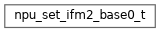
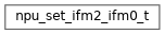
  digraph {
    rankdir=LR
-   n1 [color=grey40 fillcolor=white fontname=Helvetica fontsize=10 height=0.2 label=npu_set_ifm2_base0_t shape=box style=filled width=0.4]
+   n1 [color=grey40 fillcolor=white fontname=Helvetica fontsize=10 height=0.2 label=npu_set_ifm2_ifm0_t shape=box style=filled width=0.4]
  }
